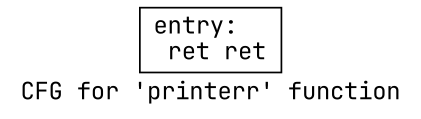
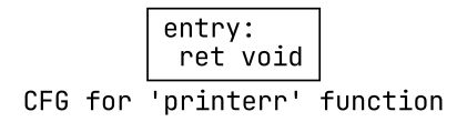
  digraph {
    label="CFG for 'printerr' function"
    fontname="JetBrains Mono"
-   n1 [label="{entry:\l  ret ret\l}" shape=record fontname="JetBrains Mono"]
+   n1 [label="{entry:\l  ret void\l}" shape=record fontname="JetBrains Mono"]
  }
